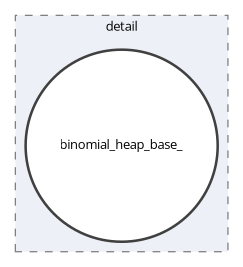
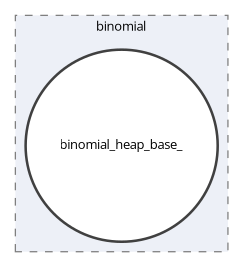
  digraph {
    compound=true
    fontname="Open Sans"
    n1 [color=grey25 fillcolor=white fontname="Open Sans" fontsize=10 height=0.2 label=binomial_heap_base_ shape=circle style="filled,bold" width=0.4]
    subgraph cluster_1 {
      bgcolor="#edf0f7"
      fontsize=10
-     label=detail
+     label=binomial
      pencolor=grey50
      style="filled,dashed"
      n1
    }
  }
